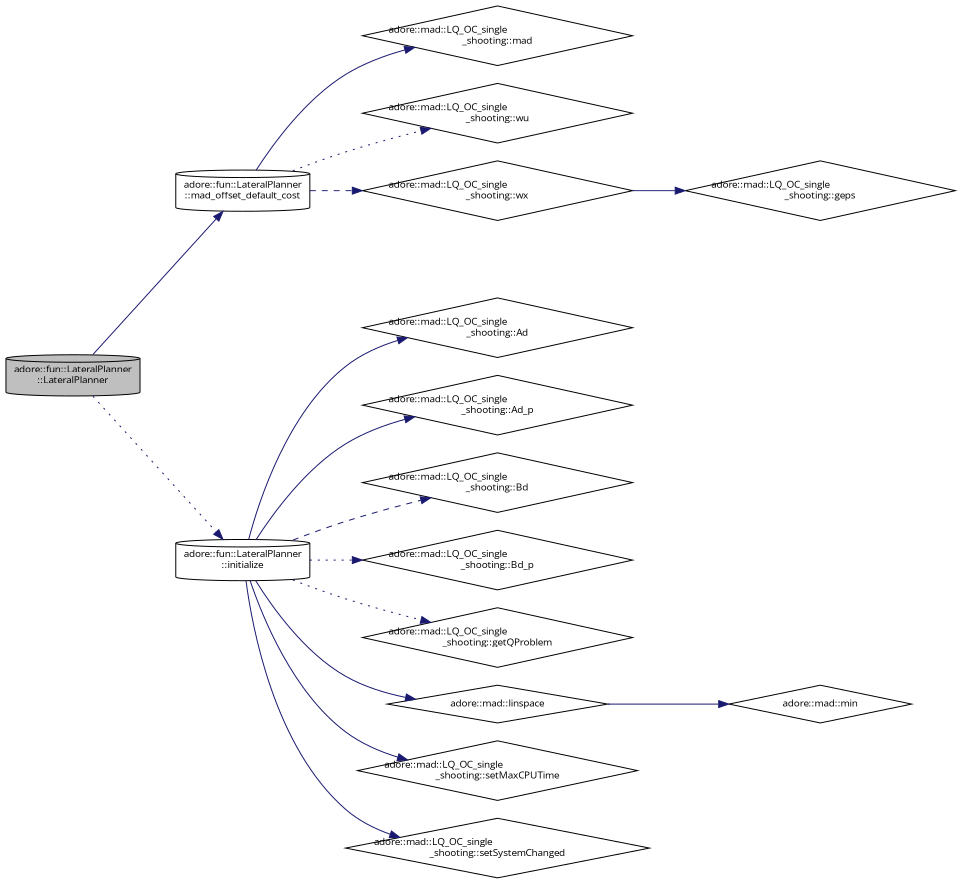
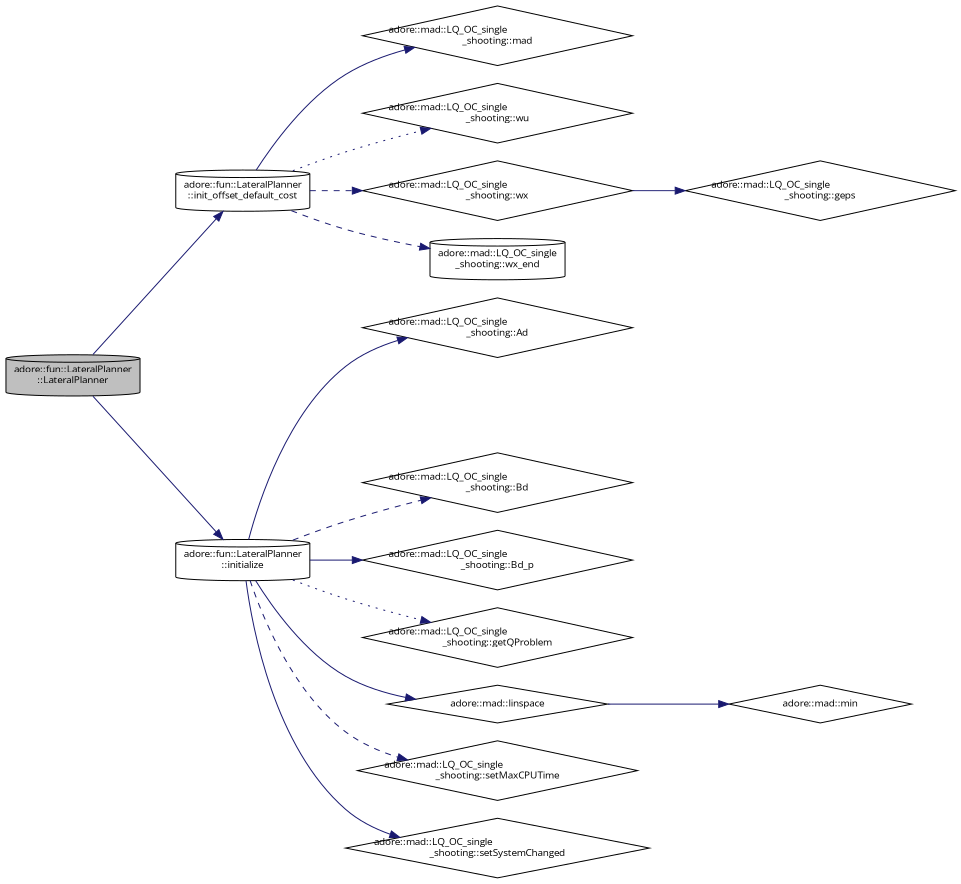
  digraph {
    fontname="Open Sans"
    rankdir=LR
    node [color=black fillcolor=white fontname="Open Sans" fontsize=10 shape=diamond style=filled]
    edge [color=midnightblue fontname="Open Sans" fontsize=10 labelfontname=Helvetica labelfontsize=10 style=solid]
    n1 [fillcolor=grey75 fontcolor=black height=0.2 label="adore::fun::LateralPlanner\l::LateralPlanner" shape=cylinder width=0.4]
-   n2 [height=0.2 label="adore::fun::LateralPlanner\l::mad_offset_default_cost" shape=cylinder width=0.4]
+   n2 [height=0.2 label="adore::fun::LateralPlanner\l::init_offset_default_cost" shape=cylinder width=0.4]
    n3 [height=0.2 label="adore::fun::LateralPlanner\l::initialize" shape=cylinder width=0.4]
    n4 [height=0.2 label="adore::mad::LQ_OC_single\l_shooting::mad" width=0.4]
    n5 [height=0.2 label="adore::mad::LQ_OC_single\l_shooting::wu" width=0.4]
    n6 [height=0.2 label="adore::mad::LQ_OC_single\l_shooting::wx" width=0.4]
+   n7 [height=0.2 label="adore::mad::LQ_OC_single\l_shooting::wx_end" shape=cylinder width=0.4]
    n8 [height=0.2 label="adore::mad::LQ_OC_single\l_shooting::Ad" width=0.4]
-   n9 [height=0.2 label="adore::mad::LQ_OC_single\l_shooting::Ad_p" width=0.4]
    n10 [height=0.2 label="adore::mad::LQ_OC_single\l_shooting::Bd" width=0.4]
    n11 [height=0.2 label="adore::mad::LQ_OC_single\l_shooting::Bd_p" width=0.4]
    n12 [height=0.2 label="adore::mad::LQ_OC_single\l_shooting::getQProblem" width=0.4]
    n13 [height=0.2 label="adore::mad::linspace" width=0.4]
    n14 [height=0.2 label="adore::mad::LQ_OC_single\l_shooting::setMaxCPUTime" width=0.4]
    n15 [height=0.2 label="adore::mad::LQ_OC_single\l_shooting::setSystemChanged" width=0.4]
    n16 [height=0.2 label="adore::mad::LQ_OC_single\l_shooting::geps" width=0.4]
    n17 [height=0.2 label="adore::mad::min" width=0.4]
    n1 -> n2
-   n1 -> n3 [style=dotted]
+   n1 -> n3
    n2 -> n4
    n2 -> n5 [style=dotted]
    n2 -> n6 [style=dashed]
+   n2 -> n7 [style=dashed]
    n3 -> n8
-   n3 -> n9
    n3 -> n10 [style=dashed]
-   n3 -> n11 [style=dotted]
+   n3 -> n11
    n3 -> n12 [style=dotted]
    n3 -> n13
-   n3 -> n14
+   n3 -> n14 [style=dashed]
    n3 -> n15
    n6 -> n16
    n13 -> n17
  }
